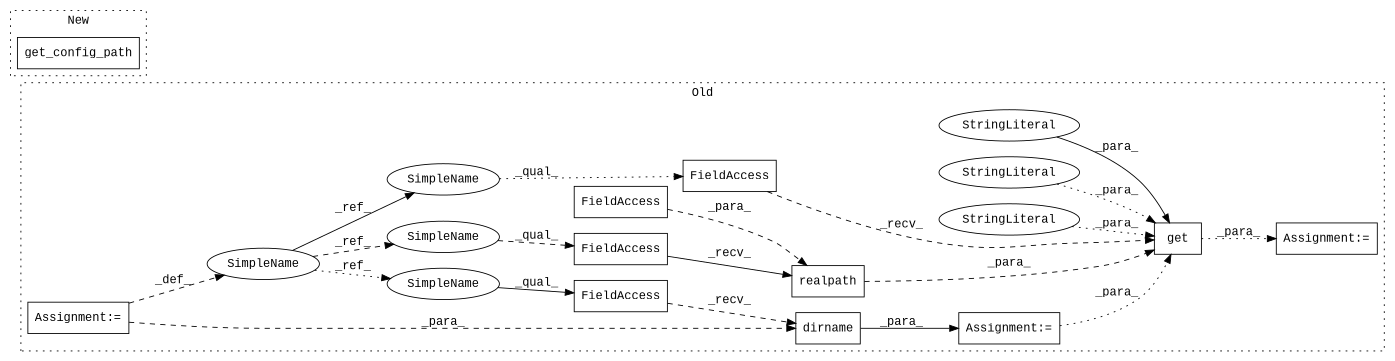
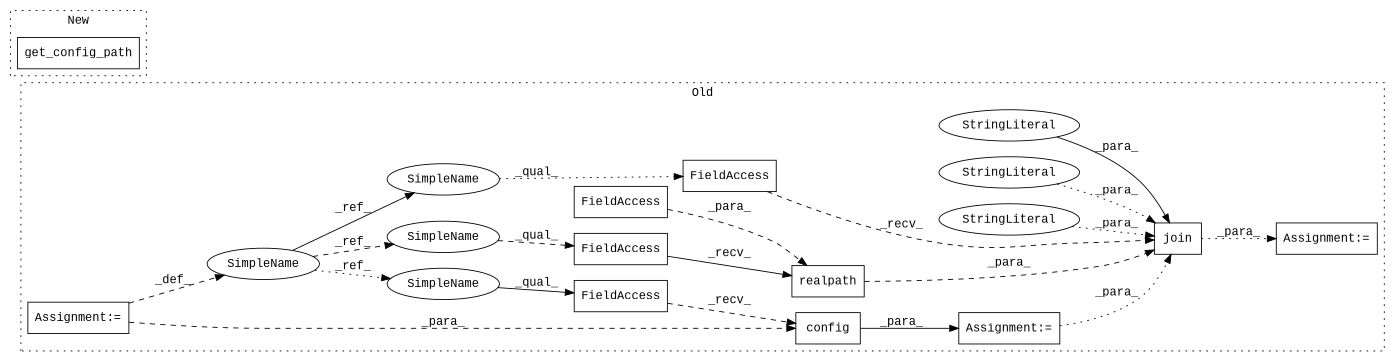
  digraph {
    fontname="Liberation Mono"
    rankdir=LR
    node [a=32 fontname="Liberation Mono" l=2 s=3187 shape=box]
    edge [fontname="Liberation Mono" style=dashed]
    n1 [l="9,1" label=realpath s="3211,3228"]
-   n2 [l="8,1" label=dirname s="3195,3229"]
+   n2 [l="8,1" label=config s="3195,3229"]
    n3 [a=22 l=7 label=FieldAccess]
    n4 [a=22 l=7 label=FieldAccess s=3203]
    n5 [a=22 l=8 label=FieldAccess s=3220]
-   n6 [l="5,1" label=get s="3256,3311"]
+   n6 [l="5,1" label=join s="3256,3311"]
    n7 [a=45 l=4 label=StringLiteral s=3268 shape=ellipse]
    n8 [a=45 l=30 label=StringLiteral s=3281 shape=ellipse]
    n9 [a=45 l=7 label=StringLiteral s=3273 shape=ellipse]
    n10 [a=22 l=7 label=FieldAccess s=3248]
    n11 [a=7 l=1 label="Assignment:=" s=3247]
    n12 [a=7 l=1 label="Assignment:=" s=3186]
    n13 [a=42 label=SimpleName s=3098 shape=ellipse]
    n14 [a=7 label="Assignment:=" s=3098]
    n15 [a=42 label=SimpleName s=3248 shape=ellipse]
    n16 [a=42 label=SimpleName shape=ellipse]
    n17 [a=42 label=SimpleName s=3203 shape=ellipse]
    n18 [l=17 label=get_config_path s=3945]
    subgraph cluster_1 {
      label=Old
      style=dotted
      n1
      n2
      n3
      n4
      n5
      n6
      n7
      n8
      n9
      n10
      n11
      n12
      n13
      n14
      n15
      n16
      n17
    }
    subgraph cluster_2 {
      label=New
      style=dotted
      n18
    }
    n1 -> n6 [label=_para_]
    n2 -> n12 [label=_para_ style=solid]
    n3 -> n2 [label=_recv_]
    n4 -> n1 [label=_recv_ style=solid]
    n5 -> n1 [label=_para_]
    n6 -> n11 [label=_para_ style=dotted]
    n7 -> n6 [label=_para_ style=solid]
    n8 -> n6 [label=_para_ style=dotted]
    n9 -> n6 [label=_para_ style=dotted]
    n10 -> n6 [label=_recv_]
    n12 -> n6 [label=_para_ style=dotted]
    n13 -> n15 [label=_ref_ style=solid]
    n13 -> n16 [label=_ref_ style=dotted]
    n13 -> n17 [label=_ref_]
    n14 -> n2 [label=_para_]
    n14 -> n13 [label=_def_]
    n15 -> n10 [label=_qual_ style=dotted]
    n16 -> n3 [label=_qual_ style=solid]
    n17 -> n4 [label=_qual_]
  }
